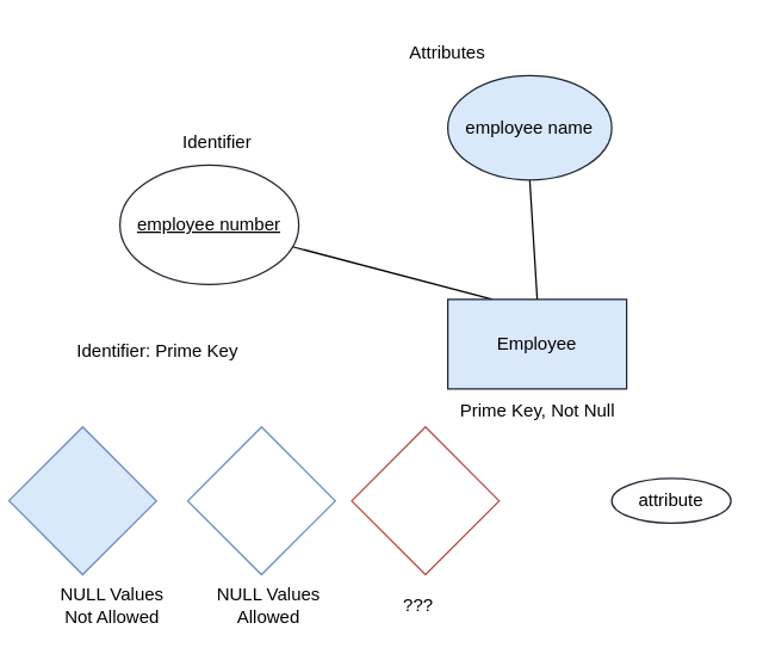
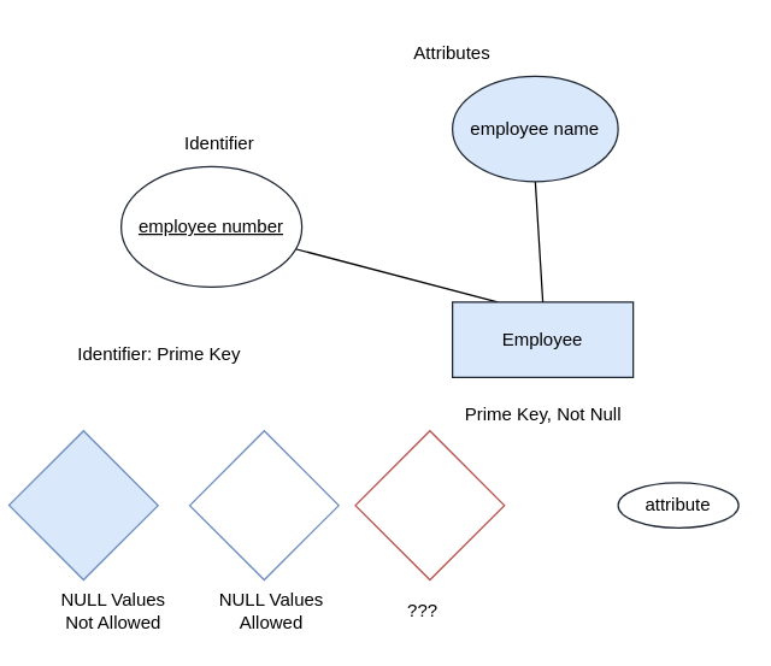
  <mxCell id="0" />
  <mxCell id="1" parent="0" />
  <mxCell id="2" style="edgeStyle=none;rounded=1;orthogonalLoop=1;jettySize=auto;html=1;exitX=0.25;exitY=0;exitDx=0;exitDy=0;strokeColor=default;endArrow=none;endFill=0;" edge="1" parent="1" source="3" target="6"><mxGeometry relative="1" as="geometry" /></mxCell>
- <mxCell id="3" value="Employee" style="rounded=0;whiteSpace=wrap;html=1;fillColor=#dae8fc;strokeColor=#1D2633;" vertex="1" parent="1"><mxGeometry x="300" y="200" width="120" height="60" as="geometry" /></mxCell>
+ <mxCell id="3" value="Employee" style="rounded=0;whiteSpace=wrap;html=1;fillColor=#dae8fc;strokeColor=#1D2633;" vertex="1" parent="1"><mxGeometry x="300" y="200" width="120" height="50" as="geometry" /></mxCell>
  <mxCell id="4" style="orthogonalLoop=1;jettySize=auto;html=1;exitX=0.5;exitY=1;exitDx=0;exitDy=0;entryX=0.5;entryY=0;entryDx=0;entryDy=0;rounded=1;strokeColor=default;endArrow=none;endFill=0;" edge="1" parent="1" source="5" target="3"><mxGeometry relative="1" as="geometry" /></mxCell>
  <mxCell id="5" value="employee name" style="ellipse;whiteSpace=wrap;html=1;strokeColor=#1D2633;fillColor=#dae8fc;" vertex="1" parent="1"><mxGeometry x="300" y="50" width="110" height="70" as="geometry" /></mxCell>
  <mxCell id="6" value="employee number" style="ellipse;whiteSpace=wrap;html=1;strokeColor=#1D2633;fontStyle=4" vertex="1" parent="1"><mxGeometry x="80" y="110" width="120" height="80" as="geometry" /></mxCell>
  <mxCell id="7" value="" style="rounded=0;whiteSpace=wrap;html=1;fillColor=#dae8fc;strokeColor=#6c8ebf;rotation=45;" vertex="1" parent="1"><mxGeometry x="20" y="300" width="70" height="70" as="geometry" /></mxCell>
  <mxCell id="8" value="attribute" style="ellipse;whiteSpace=wrap;html=1;strokeColor=#1D2633;" vertex="1" parent="1"><mxGeometry x="410" y="320" width="80" height="30" as="geometry" /></mxCell>
  <mxCell id="9" value="" style="rounded=0;whiteSpace=wrap;html=1;fillColor=none;strokeColor=#6c8ebf;rotation=45;" vertex="1" parent="1"><mxGeometry x="140" y="300" width="70" height="70" as="geometry" /></mxCell>
  <mxCell id="10" value="" style="rounded=0;whiteSpace=wrap;html=1;fillColor=none;strokeColor=#b85450;rotation=45;" vertex="1" parent="1"><mxGeometry x="250" y="300" width="70" height="70" as="geometry" /></mxCell>
  <mxCell id="11" value="Identifier: Prime Key" style="text;html=1;align=center;verticalAlign=middle;resizable=0;points=[];autosize=1;strokeColor=none;fillColor=none;" vertex="1" parent="1"><mxGeometry x="40" y="220" width="130" height="30" as="geometry" /></mxCell>
  <mxCell id="12" value="Prime Key, Not Null" style="text;html=1;align=center;verticalAlign=middle;resizable=0;points=[];autosize=1;strokeColor=none;fillColor=none;" vertex="1" parent="1"><mxGeometry x="295" y="260" width="130" height="30" as="geometry" /></mxCell>
  <mxCell id="13" value="NULL Values Not Allowed" style="text;html=1;strokeColor=none;fillColor=none;align=center;verticalAlign=middle;whiteSpace=wrap;rounded=0;" vertex="1" parent="1"><mxGeometry x="35" y="390" width="80" height="30" as="geometry" /></mxCell>
  <mxCell id="14" value="NULL Values Allowed" style="text;html=1;strokeColor=none;fillColor=none;align=center;verticalAlign=middle;whiteSpace=wrap;rounded=0;" vertex="1" parent="1"><mxGeometry x="140" y="390" width="80" height="30" as="geometry" /></mxCell>
  <mxCell id="15" value="???" style="text;html=1;align=center;verticalAlign=middle;resizable=0;points=[];autosize=1;strokeColor=none;fillColor=none;" vertex="1" parent="1"><mxGeometry x="260" y="390" width="40" height="30" as="geometry" /></mxCell>
  <mxCell id="16" value="Identifier" style="text;html=1;align=center;verticalAlign=middle;resizable=0;points=[];autosize=1;strokeColor=none;fillColor=none;" vertex="1" parent="1"><mxGeometry x="110" y="80" width="70" height="30" as="geometry" /></mxCell>
  <mxCell id="17" value="Attributes" style="text;html=1;strokeColor=none;fillColor=none;align=center;verticalAlign=middle;whiteSpace=wrap;rounded=0;" vertex="1" parent="1"><mxGeometry x="270" y="20" width="60" height="30" as="geometry" /></mxCell>
